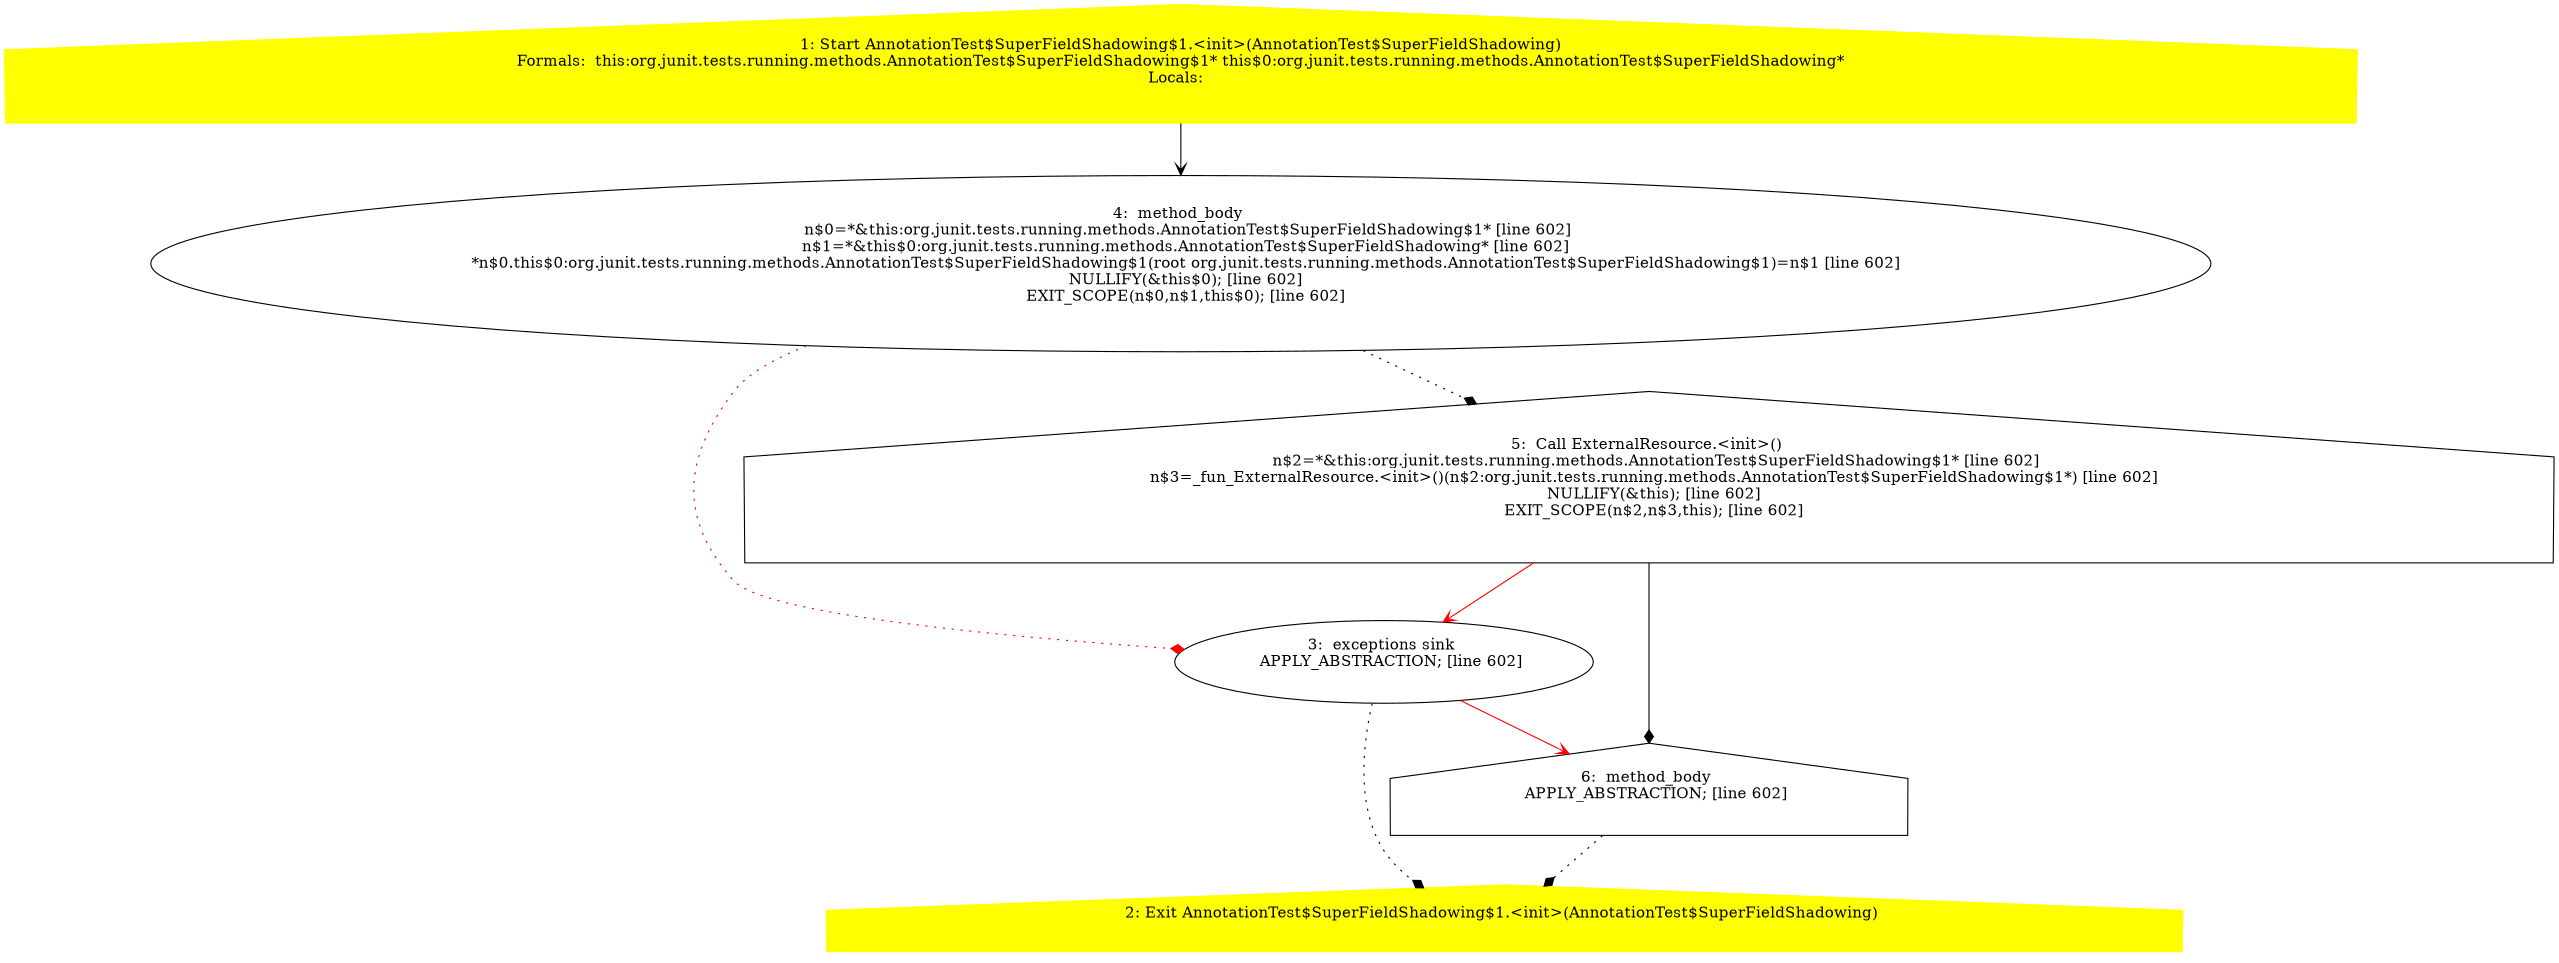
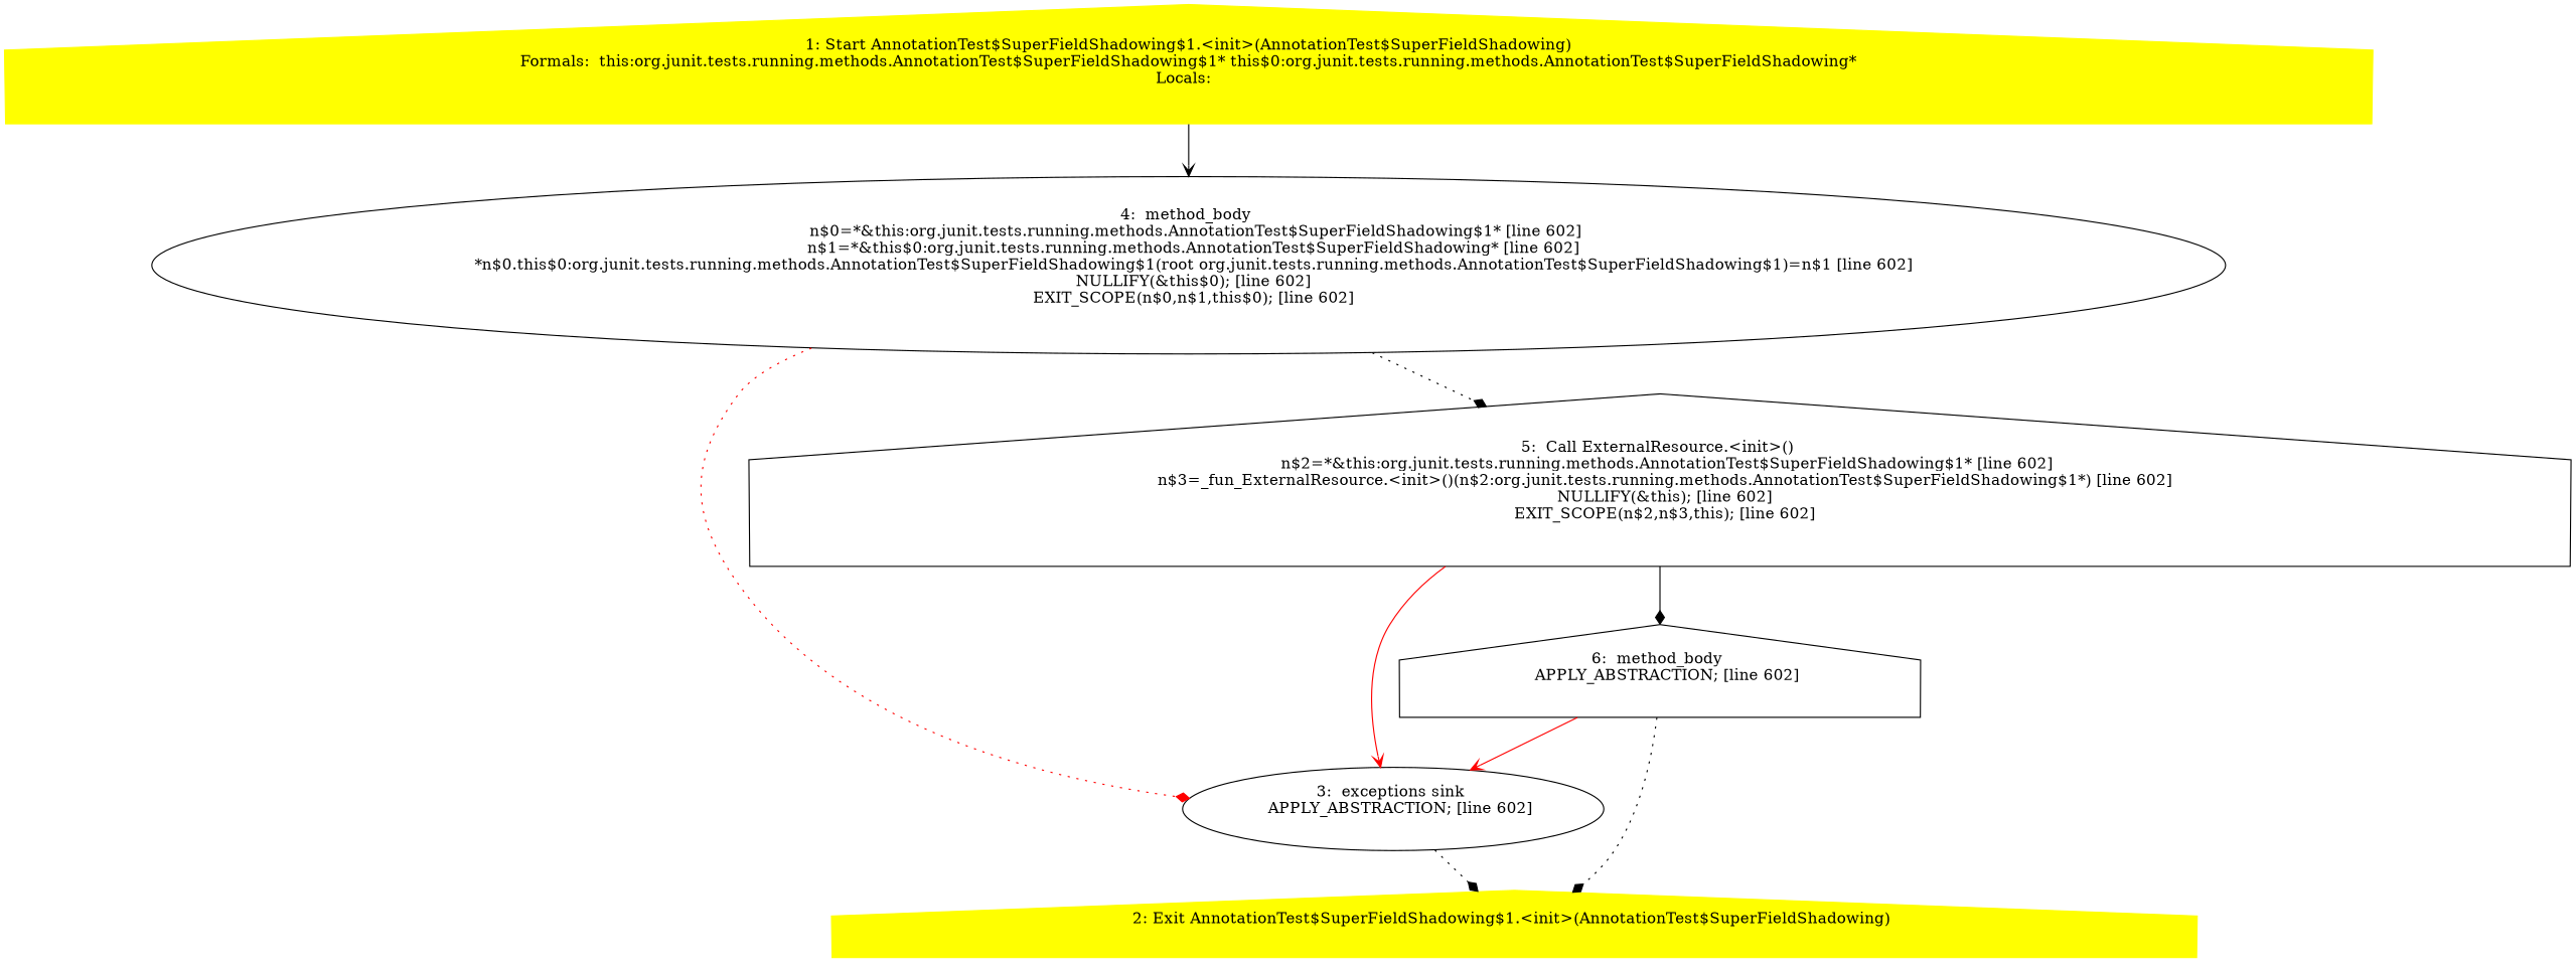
  digraph {
    node [shape=house]
    edge [style=solid arrowhead=diamond]
    n1 [color=yellow label="1: Start AnnotationTest$SuperFieldShadowing$1.<init>(AnnotationTest$SuperFieldShadowing)\nFormals:  this:org.junit.tests.running.methods.AnnotationTest$SuperFieldShadowing$1* this$0:org.junit.tests.running.methods.AnnotationTest$SuperFieldShadowing*\nLocals:  \n  " style=filled]
    n2 [label="4:  method_body \n   n$0=*&this:org.junit.tests.running.methods.AnnotationTest$SuperFieldShadowing$1* [line 602]\n  n$1=*&this$0:org.junit.tests.running.methods.AnnotationTest$SuperFieldShadowing* [line 602]\n  *n$0.this$0:org.junit.tests.running.methods.AnnotationTest$SuperFieldShadowing$1(root org.junit.tests.running.methods.AnnotationTest$SuperFieldShadowing$1)=n$1 [line 602]\n  NULLIFY(&this$0); [line 602]\n  EXIT_SCOPE(n$0,n$1,this$0); [line 602]\n " shape=ellipse]
    n3 [label="3:  exceptions sink \n   APPLY_ABSTRACTION; [line 602]\n " shape=ellipse]
    n4 [label="5:  Call ExternalResource.<init>() \n   n$2=*&this:org.junit.tests.running.methods.AnnotationTest$SuperFieldShadowing$1* [line 602]\n  n$3=_fun_ExternalResource.<init>()(n$2:org.junit.tests.running.methods.AnnotationTest$SuperFieldShadowing$1*) [line 602]\n  NULLIFY(&this); [line 602]\n  EXIT_SCOPE(n$2,n$3,this); [line 602]\n "]
    n5 [color=yellow label="2: Exit AnnotationTest$SuperFieldShadowing$1.<init>(AnnotationTest$SuperFieldShadowing) \n  " style=filled]
    n6 [label="6:  method_body \n   APPLY_ABSTRACTION; [line 602]\n "]
    n1 -> n2 [arrowhead=vee]
    n2 -> n3 [color=red style=dotted]
    n2 -> n4 [style=dotted]
    n3 -> n5 [style=dotted]
    n4 -> n3 [color=red arrowhead=vee]
    n4 -> n6
-   n3 -> n6 [color=red arrowhead=vee]
+   n6 -> n3 [color=red arrowhead=vee]
    n6 -> n5 [style=dotted]
  }
